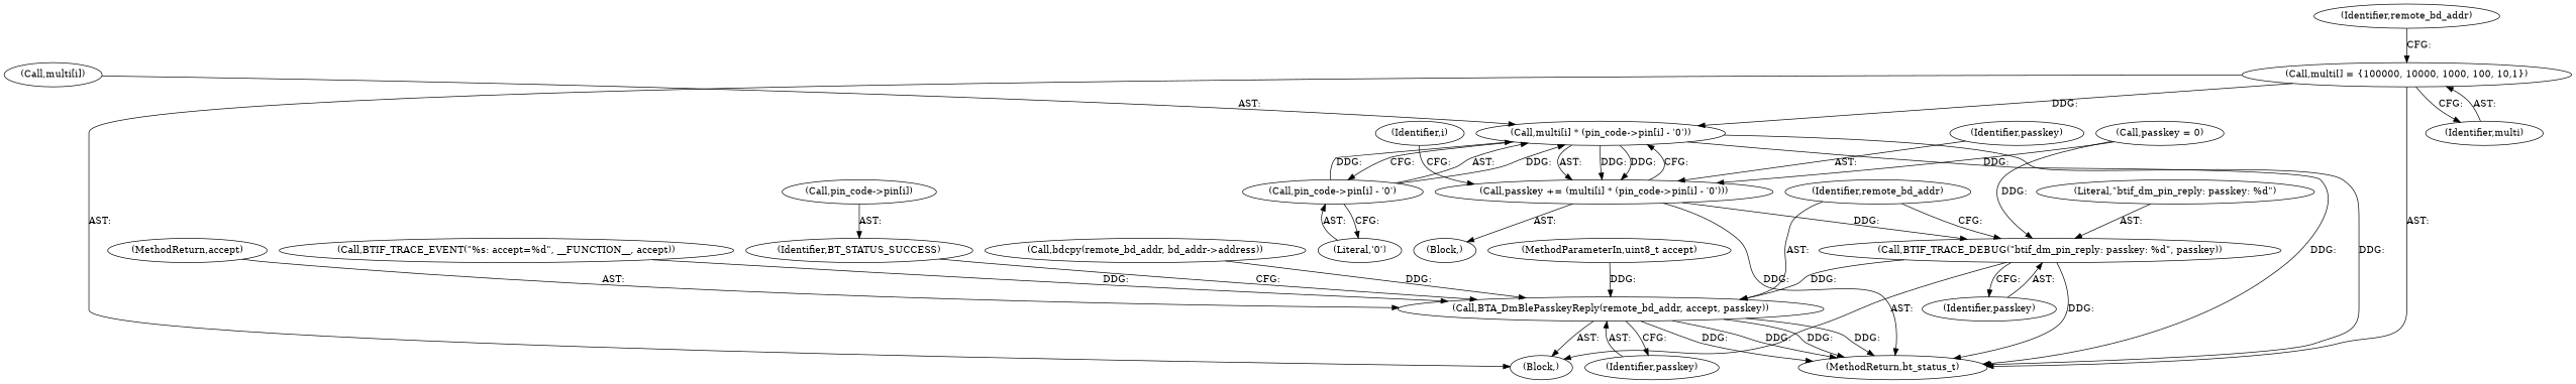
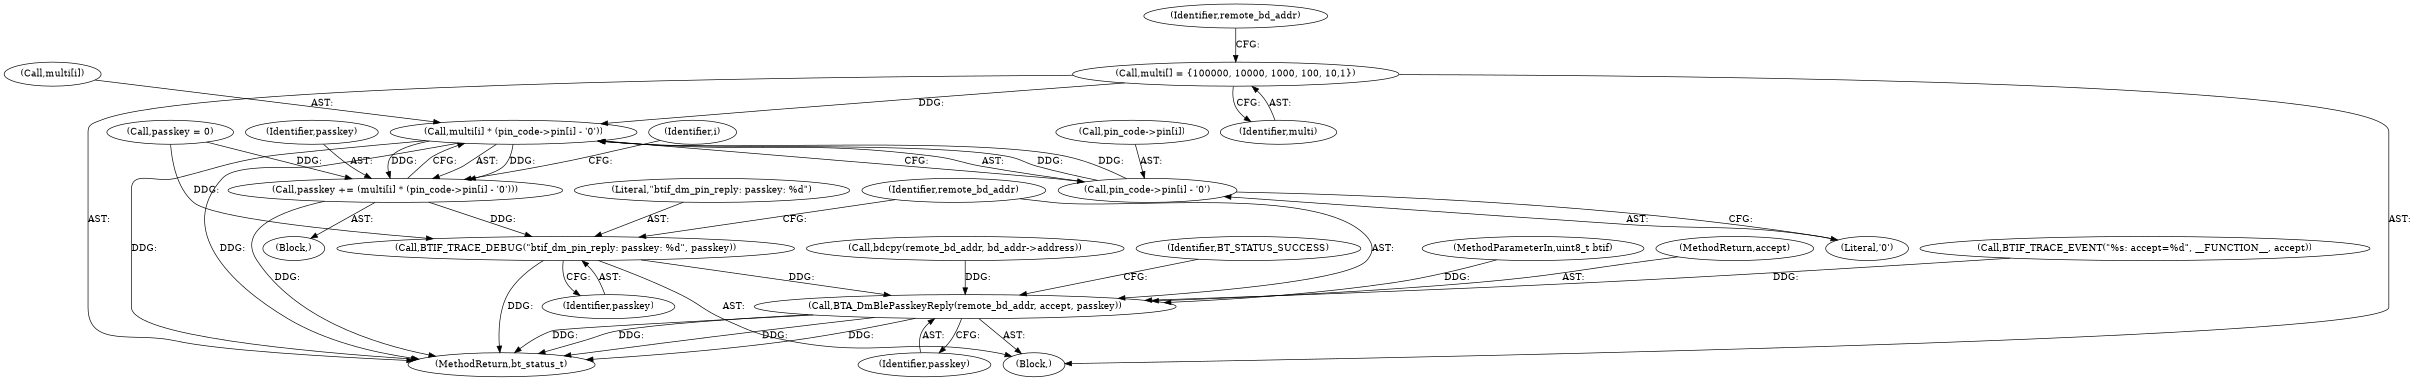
  digraph {
    n1 [label="(Call,multi[i] * (pin_code->pin[i] - '0'))"]
    n2 [label="(Call,pin_code->pin[i] - '0')"]
    n3 [label="(Call,passkey += (multi[i] * (pin_code->pin[i] - '0')))"]
    n4 [label="(MethodReturn,bt_status_t)"]
    n5 [label="(Literal,'0')"]
    n6 [label="(Call,BTIF_TRACE_DEBUG(\"btif_dm_pin_reply: passkey: %d\", passkey))"]
    n7 [label="(Block,)"]
    n8 [label="(Call,multi[] = {100000, 10000, 1000, 100, 10,1})"]
    n9 [label="(Identifier,multi)"]
    n10 [label="(Block,)"]
    n11 [label="(Call,BTA_DmBlePasskeyReply(remote_bd_addr, accept, passkey))"]
    n12 [label="(Identifier,passkey)"]
    n13 [label="(Identifier,passkey)"]
    n14 [label="(Call,pin_code->pin[i])"]
    n15 [label="(Literal,\"btif_dm_pin_reply: passkey: %d\")"]
    n16 [label="(Identifier,passkey)"]
    n17 [label="(Identifier,BT_STATUS_SUCCESS)"]
    n18 [label="(Identifier,remote_bd_addr)"]
    n19 [label="(Call,passkey = 0)"]
-   n20 [label="(MethodParameterIn,uint8_t accept)"]
+   n20 [label="(MethodParameterIn,uint8_t btif)"]
    n21 [label="(MethodReturn,accept)"]
    n22 [label="(Call,multi[i])"]
    n23 [label="(Call,BTIF_TRACE_EVENT(\"%s: accept=%d\", __FUNCTION__, accept))"]
    n24 [label="(Identifier,i)"]
    n25 [label="(Identifier,remote_bd_addr)"]
    n26 [label="(Call,bdcpy(remote_bd_addr, bd_addr->address))"]
    n1 -> n2 [label="CFG: "]
    n1 -> n3 [label="AST: "]
    n1 -> n3 [label="DDG: "]
    n1 -> n3 [label="DDG: "]
    n1 -> n4 [label="DDG: "]
    n1 -> n4 [label="DDG: "]
    n2 -> n1 [label="AST: "]
    n2 -> n1 [label="DDG: "]
    n2 -> n1 [label="DDG: "]
    n2 -> n5 [label="CFG: "]
    n3 -> n1 [label="CFG: "]
    n3 -> n4 [label="DDG: "]
    n3 -> n6 [label="DDG: "]
    n3 -> n7 [label="AST: "]
    n5 -> n2 [label="AST: "]
    n6 -> n4 [label="DDG: "]
    n6 -> n10 [label="AST: "]
    n6 -> n11 [label="DDG: "]
    n6 -> n12 [label="CFG: "]
    n8 -> n1 [label="DDG: "]
    n8 -> n4 [label="AST: "]
    n8 -> n9 [label="CFG: "]
    n8 -> n10 [label="AST: "]
    n9 -> n8 [label="AST: "]
    n11 -> n4 [label="DDG: "]
    n11 -> n4 [label="DDG: "]
    n11 -> n4 [label="DDG: "]
    n11 -> n4 [label="DDG: "]
    n11 -> n10 [label="AST: "]
    n11 -> n13 [label="CFG: "]
    n12 -> n6 [label="AST: "]
    n13 -> n11 [label="AST: "]
-   n14 -> n17 [label="AST: "]
+   n14 -> n2 [label="AST: "]
    n15 -> n6 [label="AST: "]
    n16 -> n3 [label="AST: "]
    n17 -> n11 [label="CFG: "]
    n18 -> n6 [label="CFG: "]
    n18 -> n11 [label="AST: "]
    n19 -> n3 [label="DDG: "]
    n19 -> n6 [label="DDG: "]
    n20 -> n11 [label="DDG: "]
    n21 -> n11 [label="AST: "]
    n22 -> n1 [label="AST: "]
    n23 -> n11 [label="DDG: "]
    n24 -> n3 [label="CFG: "]
    n25 -> n8 [label="CFG: "]
    n26 -> n11 [label="DDG: "]
  }
